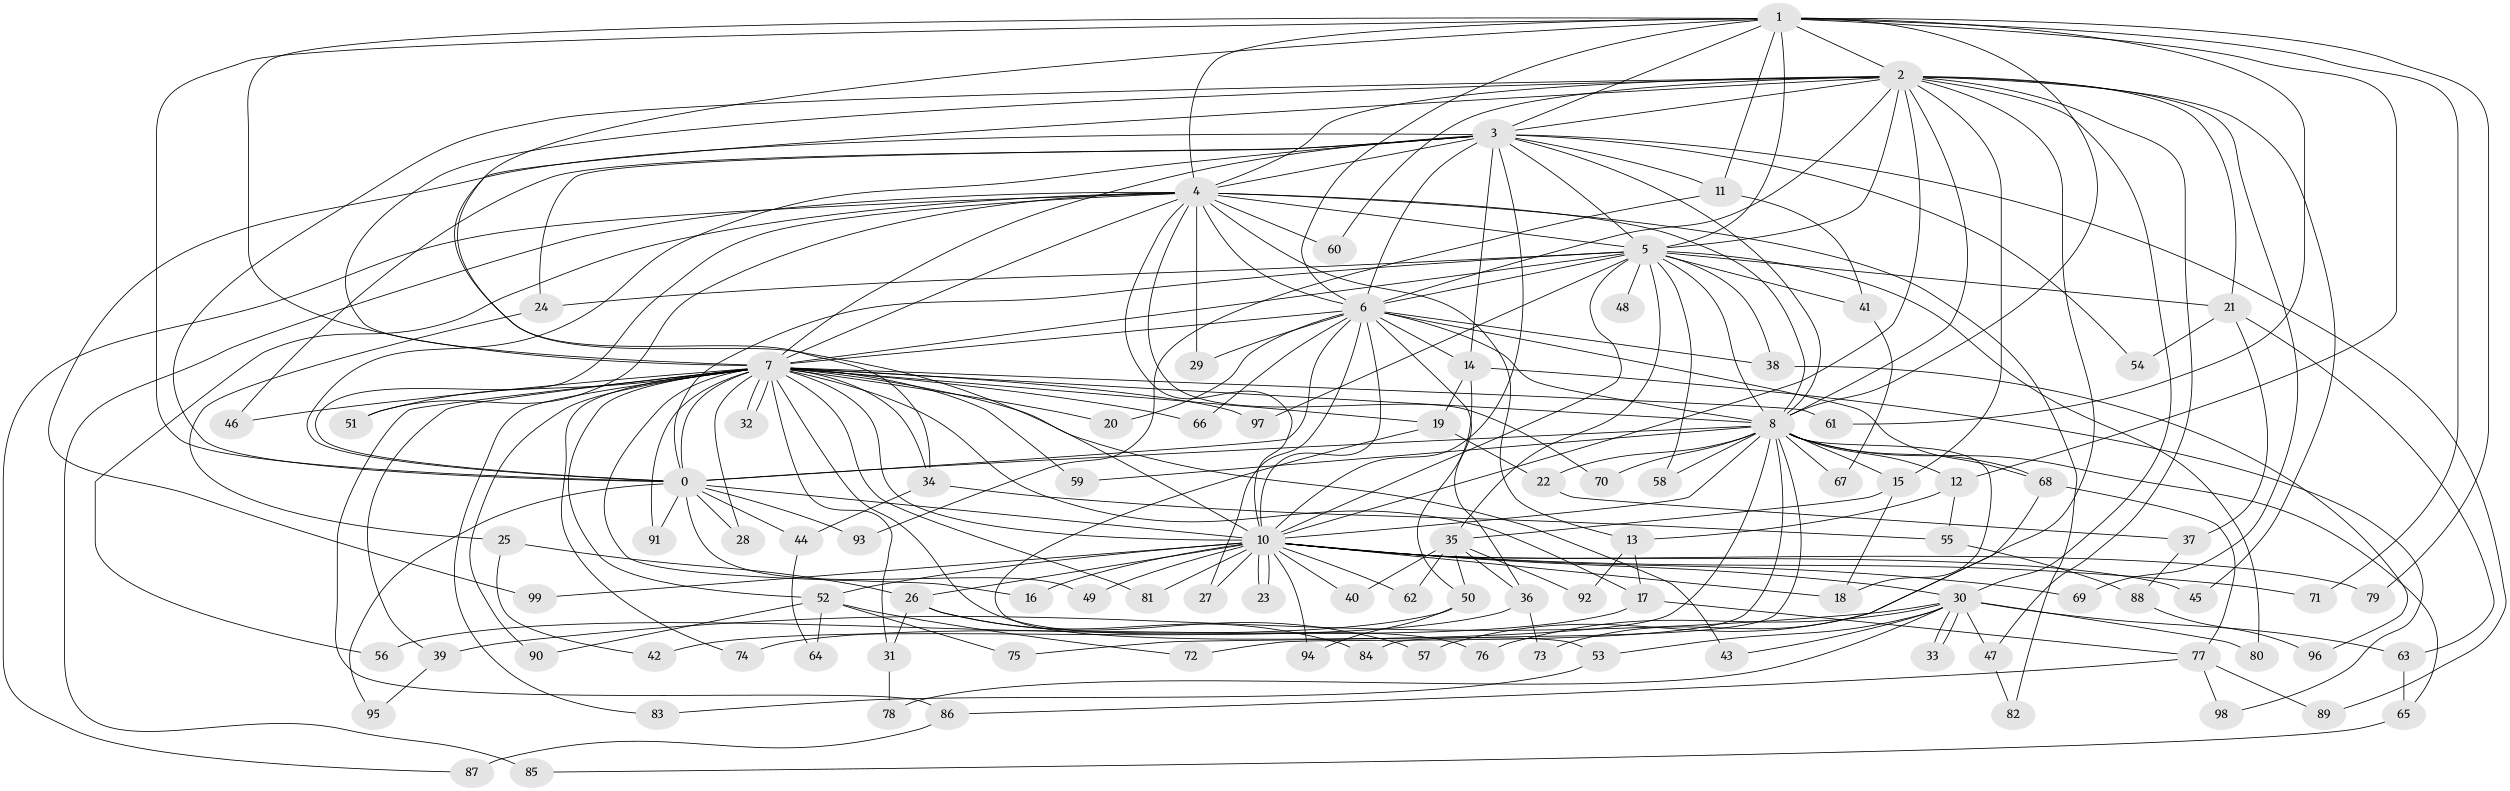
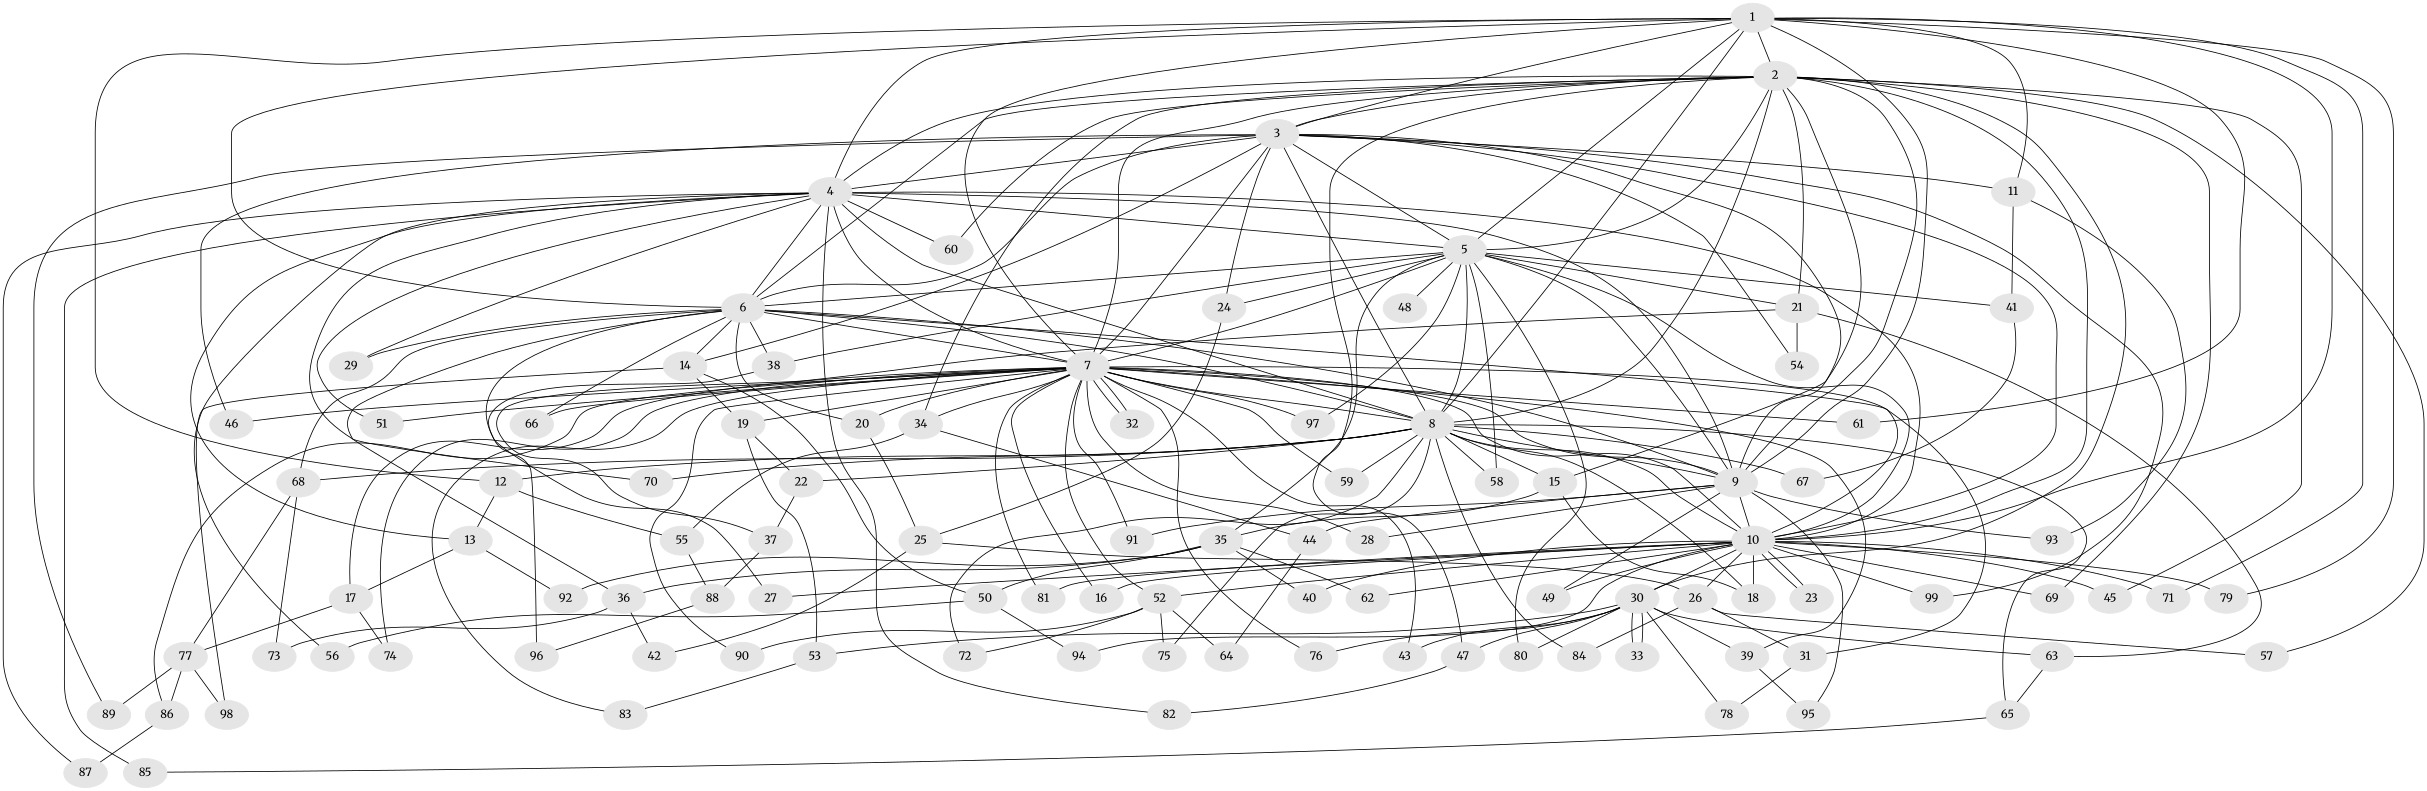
  graph {
    fontname=Merriweather
    node [color=gray90 fontname=Merriweather style=filled]
    edge [fontname=Merriweather]
    1
    2
    3
    4
    5
    6
    7
    8
-   9 [label=0]
+   9
    10
    11
    12
    61
    71
    79
    15
    21
    30
    34
    45
    47
    57
    60
    69
    14
    24
    46
    54
    89
    99
    13
    29
    51
    56
    70
    82
    85
    87
    35
    38
    41
    48
    58
    80
    97
    20
    27
    36
    66
    68
    16
    17
    19
    28
    31
    32
    39
    43
    52
    59
    74
    76
    81
    83
    86
    90
    91
    18
    22
    65
    67
    72
    75
    84
    44
    49
    93
    95
    23
    26
    40
    62
    94
    55
    37
    63
    53
    33
    78
    50
    98
    25
    92
    96
    42
    73
    77
    64
    88
    1 -- 2
    1 -- 3
    1 -- 4
    1 -- 5
    1 -- 6
    1 -- 7
    1 -- 8
    1 -- 9
    1 -- 10
    1 -- 11
    1 -- 12
    1 -- 61
    1 -- 71
    1 -- 79
    2 -- 3
    2 -- 4
    2 -- 5
    2 -- 6
    2 -- 7
    2 -- 8
    2 -- 9
    2 -- 10
    2 -- 15
    2 -- 21
    2 -- 30
    2 -- 34
    2 -- 45
    2 -- 47
    2 -- 57
    2 -- 60
    2 -- 69
    3 -- 4
    3 -- 5
    3 -- 6
    3 -- 7
    3 -- 8
    3 -- 9
    3 -- 10
    3 -- 11
    3 -- 14
    3 -- 24
    3 -- 46
    3 -- 54
    3 -- 89
    3 -- 99
    4 -- 5
    4 -- 6
    4 -- 7
    4 -- 8
    4 -- 9
    4 -- 10
    4 -- 60
    4 -- 13
    4 -- 29
    4 -- 51
    4 -- 56
    4 -- 70
    4 -- 82
    4 -- 85
    4 -- 87
    5 -- 6
    5 -- 7
    5 -- 8
    5 -- 9
    5 -- 10
    5 -- 21
    5 -- 24
    5 -- 35
    5 -- 38
    5 -- 41
    5 -- 48
    5 -- 58
    5 -- 80
    5 -- 97
    6 -- 7
    6 -- 8
    6 -- 9
    6 -- 10
    6 -- 14
    6 -- 29
    6 -- 38
    6 -- 20
    6 -- 27
    6 -- 36
    6 -- 66
    6 -- 68
    7 -- 8
    7 -- 9
    7 -- 10
    7 -- 61
    7 -- 34
    7 -- 46
    7 -- 51
    7 -- 97
    7 -- 20
    7 -- 66
    7 -- 16
    7 -- 17
    7 -- 19
    7 -- 28
    7 -- 31
    7 -- 32
    7 -- 32
    7 -- 39
    7 -- 43
    7 -- 52
    7 -- 59
    7 -- 74
    7 -- 76
    7 -- 81
    7 -- 83
    7 -- 86
    7 -- 90
    7 -- 91
    8 -- 9
    8 -- 10
    8 -- 12
    8 -- 15
    8 -- 70
    8 -- 58
    8 -- 68
    8 -- 59
    8 -- 18
    8 -- 22
    8 -- 65
    8 -- 67
    8 -- 72
    8 -- 75
    8 -- 84
    9 -- 10
    9 -- 28
    9 -- 91
    9 -- 44
    9 -- 49
    9 -- 93
    9 -- 95
    10 -- 71
    10 -- 79
    10 -- 30
    10 -- 45
    10 -- 69
    10 -- 99
    10 -- 27
    10 -- 16
    10 -- 52
    10 -- 81
    10 -- 18
    10 -- 49
    10 -- 23
    10 -- 23
    10 -- 26
    10 -- 40
    10 -- 62
    10 -- 94
    11 -- 41
    11 -- 93
    12 -- 13
    12 -- 55
    15 -- 35
    15 -- 18
    21 -- 54
    21 -- 37
    21 -- 63
    30 -- 47
    30 -- 80
    30 -- 39
    30 -- 43
    30 -- 76
    30 -- 63
    30 -- 53
    30 -- 33
    30 -- 33
    30 -- 78
    34 -- 44
    34 -- 55
    47 -- 82
    14 -- 19
    14 -- 50
    14 -- 98
    24 -- 25
    13 -- 17
    13 -- 92
    35 -- 36
    35 -- 40
    35 -- 62
    35 -- 50
    35 -- 92
    38 -- 96
    41 -- 67
+   20 -- 25
    36 -- 42
    36 -- 73
    68 -- 73
    68 -- 77
    17 -- 74
    17 -- 77
    19 -- 22
    19 -- 53
    31 -- 78
    39 -- 95
    52 -- 90
    52 -- 72
    52 -- 75
    52 -- 64
    86 -- 87
    22 -- 37
    65 -- 85
    44 -- 64
    26 -- 57
    26 -- 31
    26 -- 84
    55 -- 88
    37 -- 88
    63 -- 65
    53 -- 83
    50 -- 56
    50 -- 94
    25 -- 26
    25 -- 42
    77 -- 89
    77 -- 86
    77 -- 98
    88 -- 96
  }
